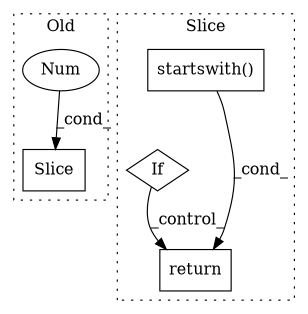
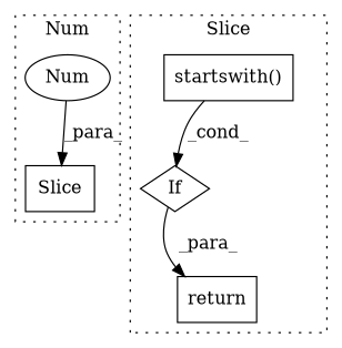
  digraph {
    node [s=2642 shape=box]
    n1 [a=80 l=2 label=Slice]
    n2 [a=76 l=1 label=Num shape=ellipse]
    n3 [a=75 l="23,1" label="startswith()" s="2861,2910"]
    n4 [a=96 l=3 label=If s=2781 shape=diamond]
    n5 [a=93 l=7 label=return s=3897]
    subgraph cluster_1 {
-     label=Old
+     label=Num
      style=dotted
      n1
      n2
    }
    subgraph cluster_2 {
      label=Slice
      style=dotted
      n3
      n4
      n5
    }
-   n2 -> n1 [label=_cond_]
-   n3 -> n5 [label=_cond_]
-   n4 -> n5 [label=_control_]
+   n2 -> n1 [label=_para_]
+   n3 -> n4 [label=_cond_]
+   n4 -> n5 [label=_para_]
  }
